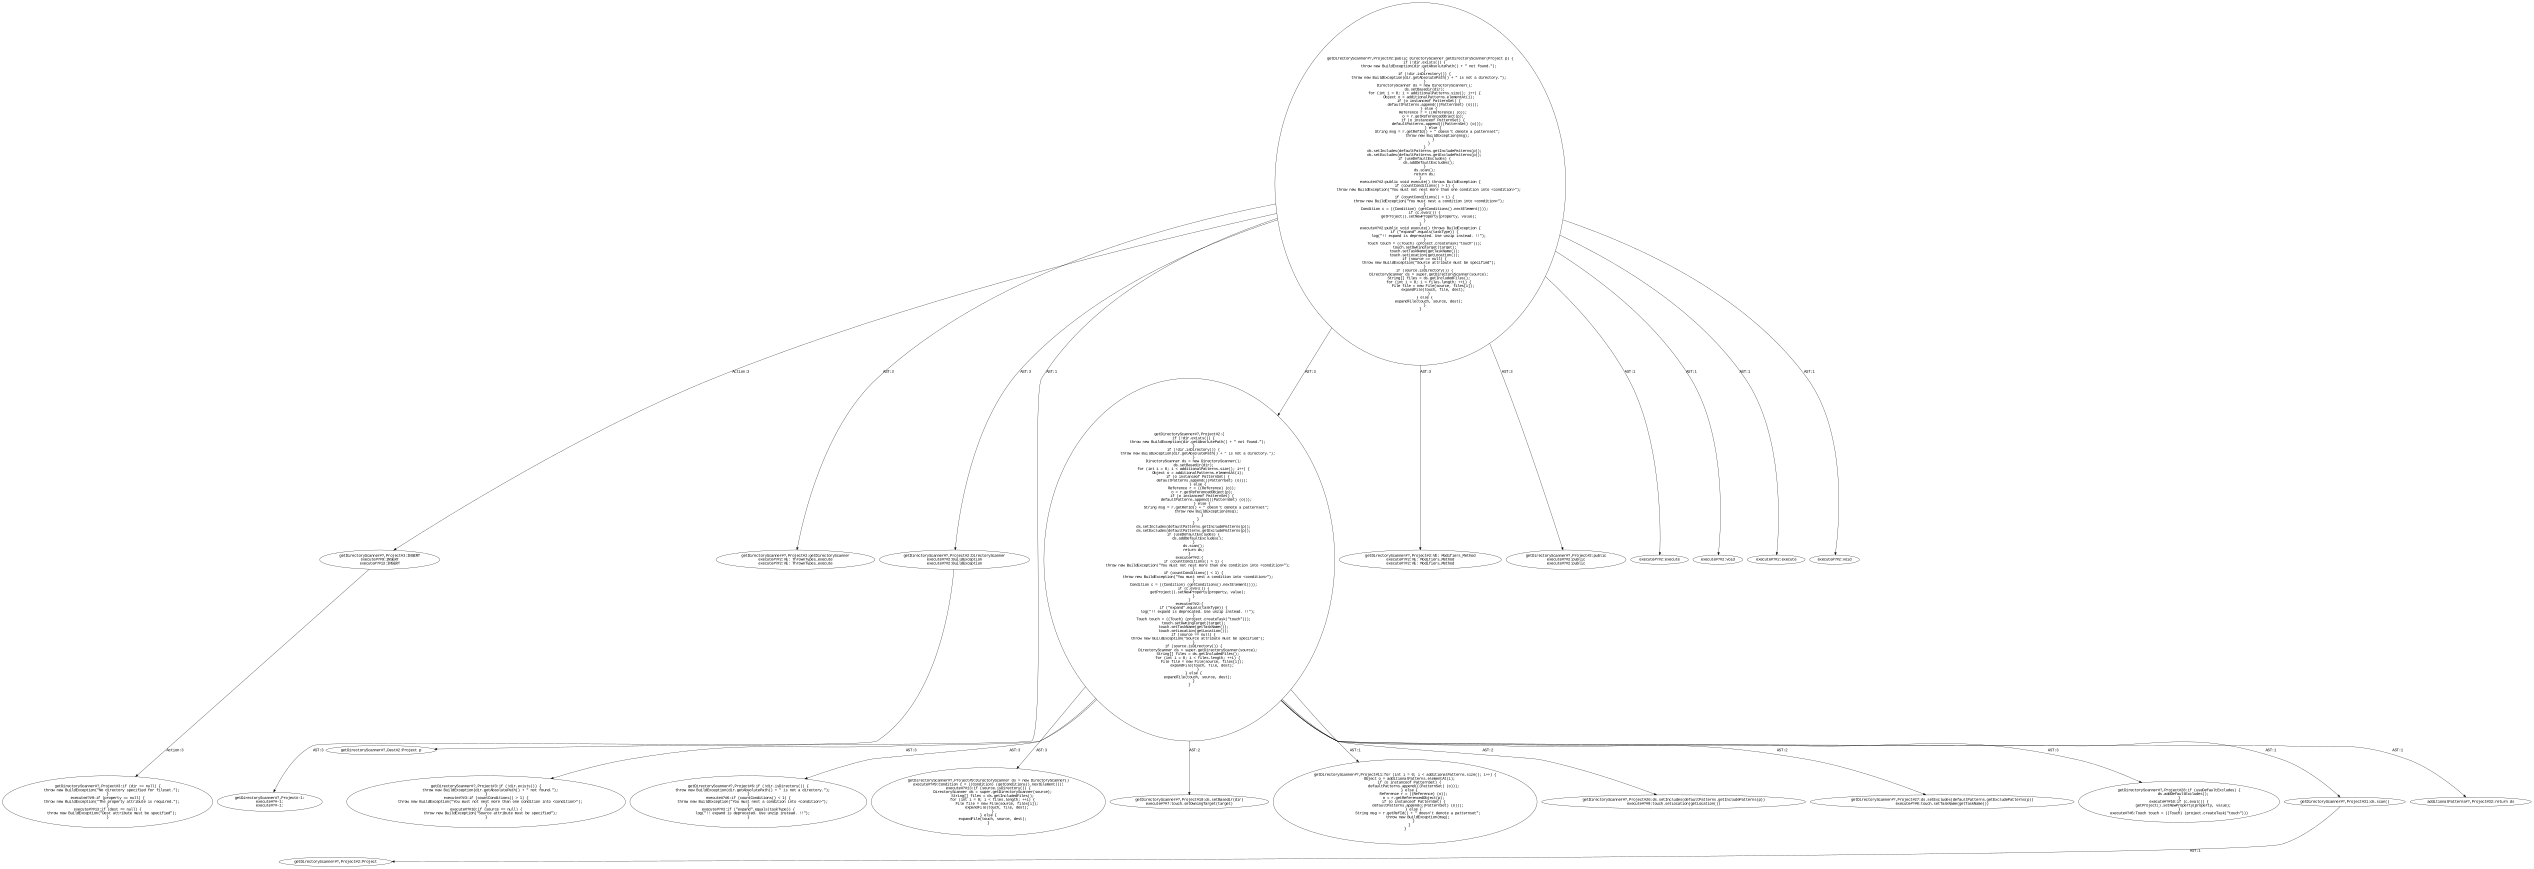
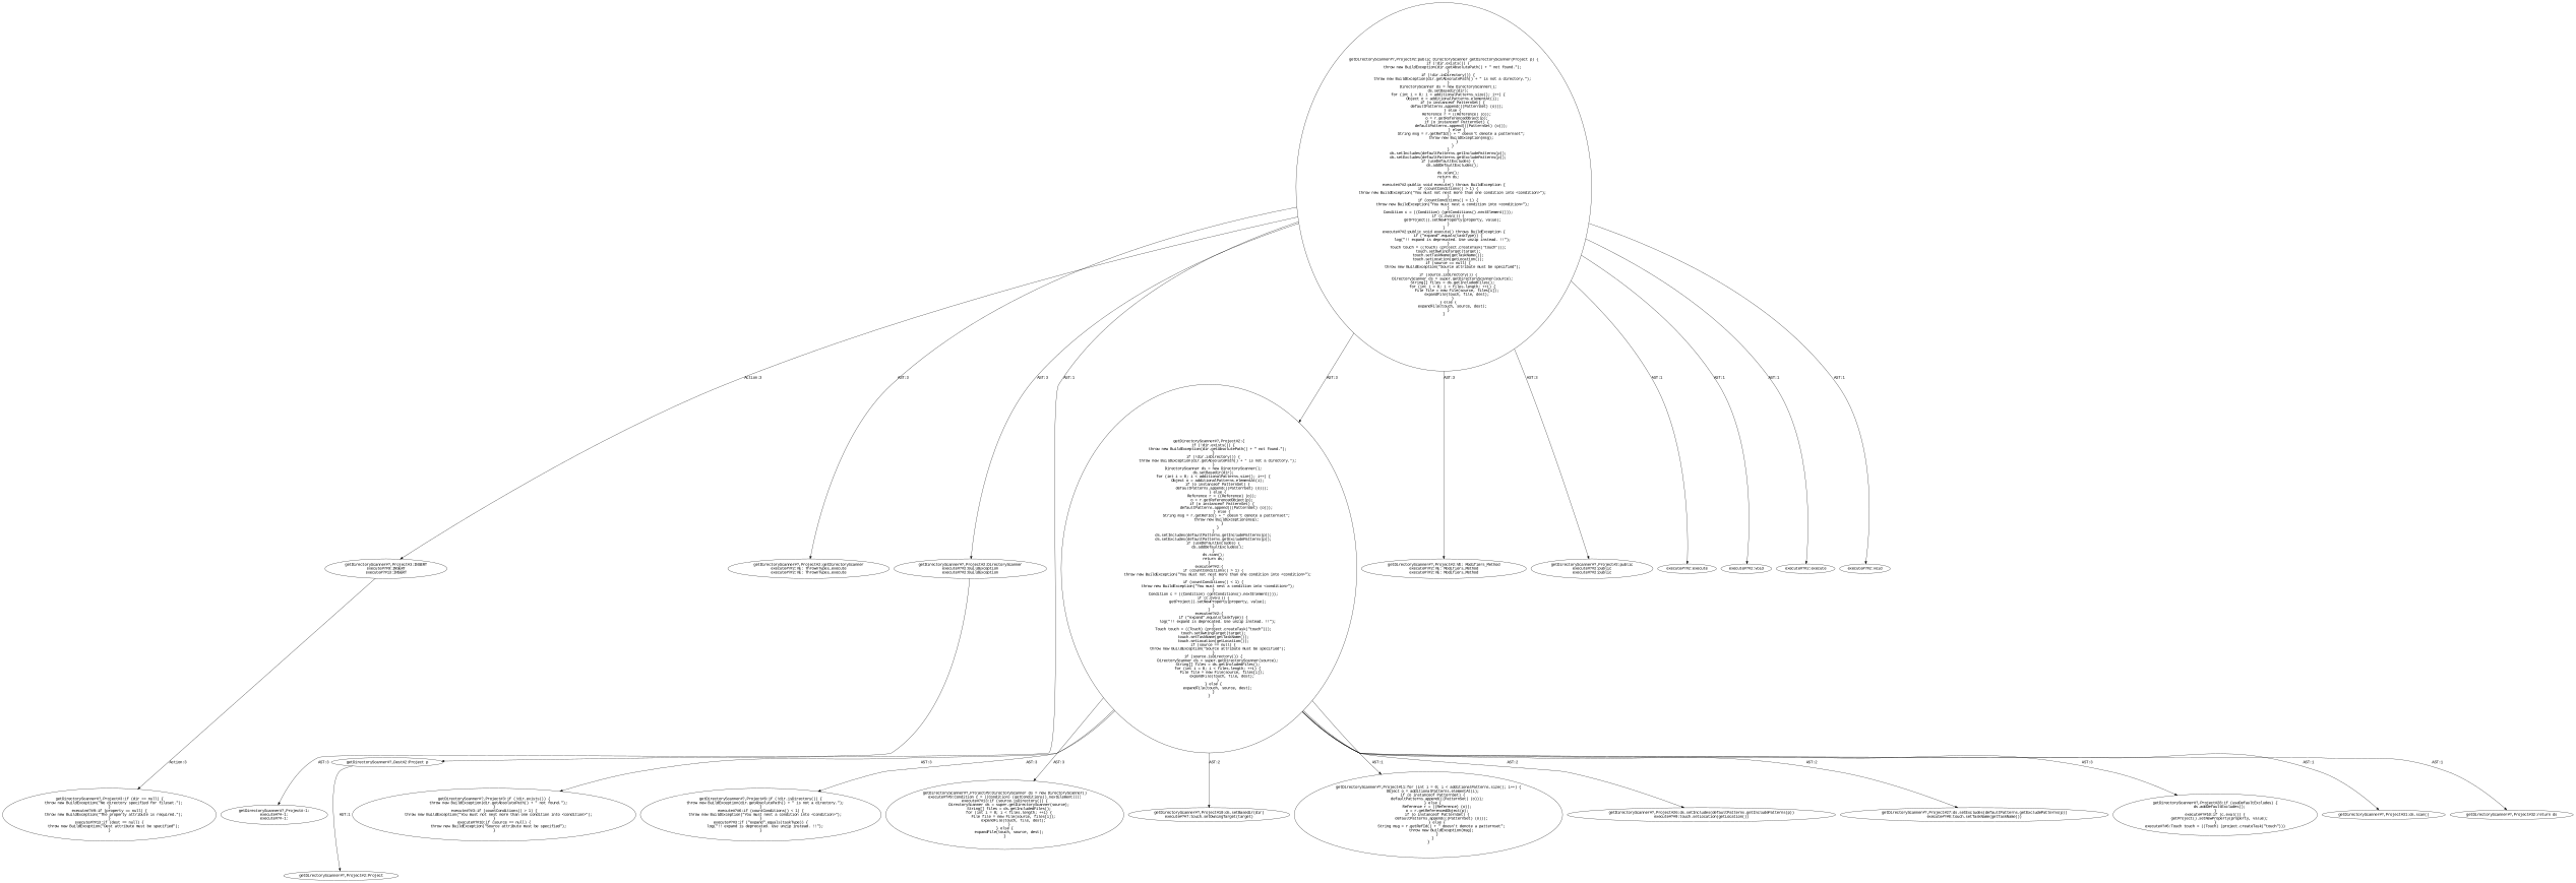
  digraph {
    fontname="Liberation Mono"
    node [fontname="Liberation Mono" shape=ellipse]
    edge [fontname="Liberation Mono"]
    n1 [label="getDirectoryScanner#?,Project#3:INSERT\nexecute#?#9:INSERT\nexecute#?#13:INSERT"]
    n2 [label="getDirectoryScanner#?,Project#3:if (dir == null) \{\n    throw new BuildException(\"No directory specified for fileset.\");\n\}\nexecute#?#9:if (property == null) \{\n    throw new BuildException(\"The property attribute is required.\");\n\}\nexecute#?#13:if (dest == null) \{\n    throw new BuildException(\"Dest attribute must be specified\");\n\}"]
    n3 [label="getDirectoryScanner#?,Project#2:public DirectoryScanner getDirectoryScanner(Project p) \{\n    if (!dir.exists()) \{\n        throw new BuildException(dir.getAbsolutePath() + \" not found.\");\n    \}\n    if (!dir.isDirectory()) \{\n        throw new BuildException(dir.getAbsolutePath() + \" is not a directory.\");\n    \}\n    DirectoryScanner ds = new DirectoryScanner();\n    ds.setBasedir(dir);\n    for (int i = 0; i < additionalPatterns.size(); i++) \{\n        Object o = additionalPatterns.elementAt(i);\n        if (o instanceof PatternSet) \{\n            defaultPatterns.append(((PatternSet) (o)));\n        \} else \{\n            Reference r = ((Reference) (o));\n            o = r.getReferencedObject(p);\n            if (o instanceof PatternSet) \{\n                defaultPatterns.append(((PatternSet) (o)));\n            \} else \{\n                String msg = r.getRefId() + \" doesn\'t denote a patternset\";\n                throw new BuildException(msg);\n            \}\n        \}\n    \}\n    ds.setIncludes(defaultPatterns.getIncludePatterns(p));\n    ds.setExcludes(defaultPatterns.getExcludePatterns(p));\n    if (useDefaultExcludes) \{\n        ds.addDefaultExcludes();\n    \}\n    ds.scan();\n    return ds;\n\}\nexecute#?#2:public void execute() throws BuildException \{\n    if (countConditions() > 1) \{\n        throw new BuildException(\"You must not nest more than one condition into <condition>\");\n    \}\n    if (countConditions() < 1) \{\n        throw new BuildException(\"You must nest a condition into <condition>\");\n    \}\n    Condition c = ((Condition) (getConditions().nextElement()));\n    if (c.eval()) \{\n        getProject().setNewProperty(property, value);\n    \}\n\}\nexecute#?#2:public void execute() throws BuildException \{\n    if (\"expand\".equals(taskType)) \{\n        log(\"!! expand is deprecated. Use unzip instead. !!\");\n    \}\n    Touch touch = ((Touch) (project.createTask(\"touch\")));\n    touch.setOwningTarget(target);\n    touch.setTaskName(getTaskName());\n    touch.setLocation(getLocation());\n    if (source == null) \{\n        throw new BuildException(\"Source attribute must be specified\");\n    \}\n    if (source.isDirectory()) \{\n        DirectoryScanner ds = super.getDirectoryScanner(source);\n        String[] files = ds.getIncludedFiles();\n        for (int i = 0; i < files.length; ++i) \{\n            File file = new File(source, files[i]);\n            expandFile(touch, file, dest);\n        \}\n    \} else \{\n        expandFile(touch, source, dest);\n    \}\n\}"]
    n4 [label="getDirectoryScanner#?,Project#2:getDirectoryScanner\nexecute#?#2:VE: ThrownTypes_execute\nexecute#?#2:VE: ThrownTypes_execute"]
    n5 [label="getDirectoryScanner#?,Project#2:DirectoryScanner\nexecute#?#2:BuildException\nexecute#?#2:BuildException"]
    n6 [label="getDirectoryScanner#?,Dest#2:Project p"]
    n7 [label="getDirectoryScanner#?,Project#2:\{\n    if (!dir.exists()) \{\n        throw new BuildException(dir.getAbsolutePath() + \" not found.\");\n    \}\n    if (!dir.isDirectory()) \{\n        throw new BuildException(dir.getAbsolutePath() + \" is not a directory.\");\n    \}\n    DirectoryScanner ds = new DirectoryScanner();\n    ds.setBasedir(dir);\n    for (int i = 0; i < additionalPatterns.size(); i++) \{\n        Object o = additionalPatterns.elementAt(i);\n        if (o instanceof PatternSet) \{\n            defaultPatterns.append(((PatternSet) (o)));\n        \} else \{\n            Reference r = ((Reference) (o));\n            o = r.getReferencedObject(p);\n            if (o instanceof PatternSet) \{\n                defaultPatterns.append(((PatternSet) (o)));\n            \} else \{\n                String msg = r.getRefId() + \" doesn\'t denote a patternset\";\n                throw new BuildException(msg);\n            \}\n        \}\n    \}\n    ds.setIncludes(defaultPatterns.getIncludePatterns(p));\n    ds.setExcludes(defaultPatterns.getExcludePatterns(p));\n    if (useDefaultExcludes) \{\n        ds.addDefaultExcludes();\n    \}\n    ds.scan();\n    return ds;\n\}\nexecute#?#2:\{\n    if (countConditions() > 1) \{\n        throw new BuildException(\"You must not nest more than one condition into <condition>\");\n    \}\n    if (countConditions() < 1) \{\n        throw new BuildException(\"You must nest a condition into <condition>\");\n    \}\n    Condition c = ((Condition) (getConditions().nextElement()));\n    if (c.eval()) \{\n        getProject().setNewProperty(property, value);\n    \}\n\}\nexecute#?#2:\{\n    if (\"expand\".equals(taskType)) \{\n        log(\"!! expand is deprecated. Use unzip instead. !!\");\n    \}\n    Touch touch = ((Touch) (project.createTask(\"touch\")));\n    touch.setOwningTarget(target);\n    touch.setTaskName(getTaskName());\n    touch.setLocation(getLocation());\n    if (source == null) \{\n        throw new BuildException(\"Source attribute must be specified\");\n    \}\n    if (source.isDirectory()) \{\n        DirectoryScanner ds = super.getDirectoryScanner(source);\n        String[] files = ds.getIncludedFiles();\n        for (int i = 0; i < files.length; ++i) \{\n            File file = new File(source, files[i]);\n            expandFile(touch, file, dest);\n        \}\n    \} else \{\n        expandFile(touch, source, dest);\n    \}\n\}"]
    n8 [label="getDirectoryScanner#?,Project#2:VE: Modifiers_Method\nexecute#?#2:VE: Modifiers_Method\nexecute#?#2:VE: Modifiers_Method"]
    n9 [label="getDirectoryScanner#?,Project#2:public\nexecute#?#2:public\nexecute#?#2:public"]
    n10 [label="execute#?#2:execute"]
    n11 [label="execute#?#2:void"]
    n12 [label="execute#?#2:execute"]
    n13 [label="execute#?#2:void"]
    n14 [label="getDirectoryScanner#?,Project#-1:\nexecute#?#-1:\nexecute#?#-1:"]
    n15 [label="getDirectoryScanner#?,Project#2:Project"]
    n16 [label="getDirectoryScanner#?,Project#3:if (!dir.exists()) \{\n    throw new BuildException(dir.getAbsolutePath() + \" not found.\");\n\}\nexecute#?#3:if (countConditions() > 1) \{\n    throw new BuildException(\"You must not nest more than one condition into <condition>\");\n\}\nexecute#?#10:if (source == null) \{\n    throw new BuildException(\"Source attribute must be specified\");\n\}"]
    n17 [label="getDirectoryScanner#?,Project#6:if (!dir.isDirectory()) \{\n    throw new BuildException(dir.getAbsolutePath() + \" is not a directory.\");\n\}\nexecute#?#6:if (countConditions() < 1) \{\n    throw new BuildException(\"You must nest a condition into <condition>\");\n\}\nexecute#?#3:if (\"expand\".equals(taskType)) \{\n    log(\"!! expand is deprecated. Use unzip instead. !!\");\n\}"]
    n18 [label="getDirectoryScanner#?,Project#9:DirectoryScanner ds = new DirectoryScanner()\nexecute#?#9:Condition c = ((Condition) (getConditions().nextElement()))\nexecute#?#13:if (source.isDirectory()) \{\n    DirectoryScanner ds = super.getDirectoryScanner(source);\n    String[] files = ds.getIncludedFiles();\n    for (int i = 0; i < files.length; ++i) \{\n        File file = new File(source, files[i]);\n        expandFile(touch, file, dest);\n    \}\n\} else \{\n    expandFile(touch, source, dest);\n\}"]
    n19 [label="getDirectoryScanner#?,Project#10:ds.setBasedir(dir)\nexecute#?#7:touch.setOwningTarget(target)"]
    n20 [label="getDirectoryScanner#?,Project#11:for (int i = 0; i < additionalPatterns.size(); i++) \{\n    Object o = additionalPatterns.elementAt(i);\n    if (o instanceof PatternSet) \{\n        defaultPatterns.append(((PatternSet) (o)));\n    \} else \{\n        Reference r = ((Reference) (o));\n        o = r.getReferencedObject(p);\n        if (o instanceof PatternSet) \{\n            defaultPatterns.append(((PatternSet) (o)));\n        \} else \{\n            String msg = r.getRefId() + \" doesn\'t denote a patternset\";\n            throw new BuildException(msg);\n        \}\n    \}\n\}"]
    n21 [label="getDirectoryScanner#?,Project#26:ds.setIncludes(defaultPatterns.getIncludePatterns(p))\nexecute#?#9:touch.setLocation(getLocation())"]
    n22 [label="getDirectoryScanner#?,Project#27:ds.setExcludes(defaultPatterns.getExcludePatterns(p))\nexecute#?#8:touch.setTaskName(getTaskName())"]
    n23 [label="getDirectoryScanner#?,Project#28:if (useDefaultExcludes) \{\n    ds.addDefaultExcludes();\n\}\nexecute#?#10:if (c.eval()) \{\n    getProject().setNewProperty(property, value);\n\}\nexecute#?#6:Touch touch = ((Touch) (project.createTask(\"touch\")))"]
    n24 [label="getDirectoryScanner#?,Project#31:ds.scan()"]
-   n25 [label="additionalPatterns#?,Project#32:return ds"]
+   n25 [label="getDirectoryScanner#?,Project#32:return ds"]
    n1 -> n2 [label="Action:3"]
    n3 -> n1 [label="Action:3"]
    n3 -> n4 [label="AST:3"]
    n3 -> n5 [label="AST:3"]
    n3 -> n6 [label="AST:1"]
    n3 -> n7 [label="AST:3"]
    n3 -> n8 [label="AST:3"]
    n3 -> n9 [label="AST:3"]
    n3 -> n10 [label="AST:1"]
    n3 -> n11 [label="AST:1"]
    n3 -> n12 [label="AST:1"]
    n3 -> n13 [label="AST:1"]
    n5 -> n14 [label="AST:3"]
-   n24 -> n15 [label="AST:1"]
+   n6 -> n15 [label="AST:1"]
    n7 -> n16 [label="AST:3"]
    n7 -> n17 [label="AST:3"]
    n7 -> n18 [label="AST:3"]
    n7 -> n19 [label="AST:2"]
    n7 -> n20 [label="AST:1"]
    n7 -> n21 [label="AST:2"]
    n7 -> n22 [label="AST:2"]
    n7 -> n23 [label="AST:3"]
    n7 -> n24 [label="AST:1"]
    n7 -> n25 [label="AST:1"]
  }
